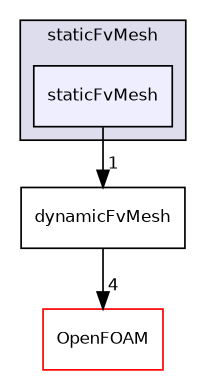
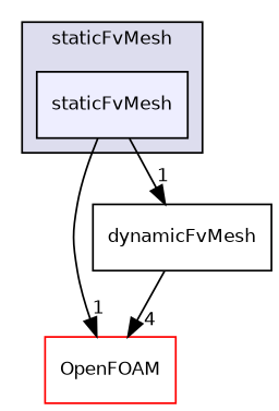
  digraph {
    compound=true
    node [fontname=Helvetica fontsize=10 shape=box]
    edge [headlabel=1 labeldistance=1.5 labelfontname=Helvetica labelfontsize=10]
    n1 [fillcolor="#eeeeff" label=staticFvMesh pencolor=black style=filled]
    n2 [color=red label=OpenFOAM]
    n3 [label=dynamicFvMesh]
    subgraph cluster_1 {
      bgcolor="#ddddee"
      fontname=Helvetica
      fontsize=10
      label=staticFvMesh
      pencolor=black
      n1
    }
+   n1 -> n2
    n1 -> n3
    n3 -> n2 [headlabel=4]
  }
